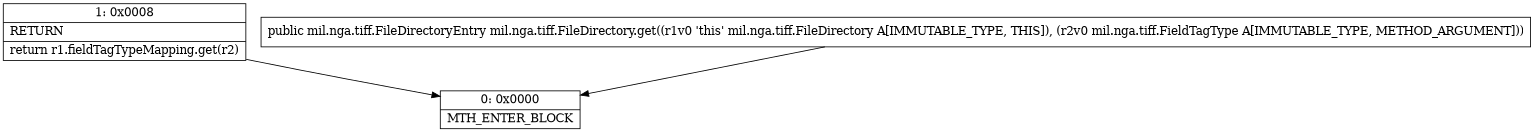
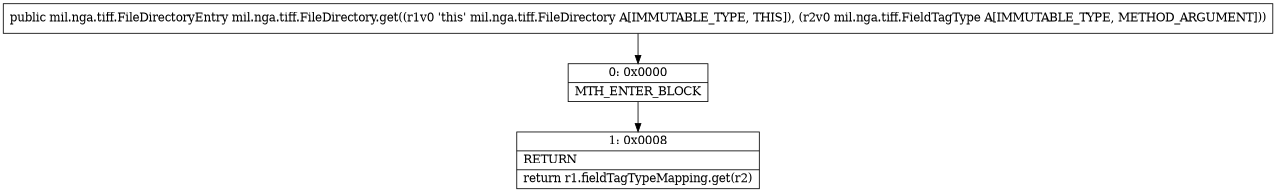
  digraph {
    node [shape=record]
    n1 [label="{0\:\ 0x0000|MTH_ENTER_BLOCK\l}"]
    n2 [label="{1\:\ 0x0008|RETURN\l|return r1.fieldTagTypeMapping.get(r2)\l}"]
    n3 [label="{public mil.nga.tiff.FileDirectoryEntry mil.nga.tiff.FileDirectory.get((r1v0 'this' mil.nga.tiff.FileDirectory A[IMMUTABLE_TYPE, THIS]), (r2v0 mil.nga.tiff.FieldTagType A[IMMUTABLE_TYPE, METHOD_ARGUMENT])) }"]
-   n2 -> n1
+   n1 -> n2
    n3 -> n1
  }
